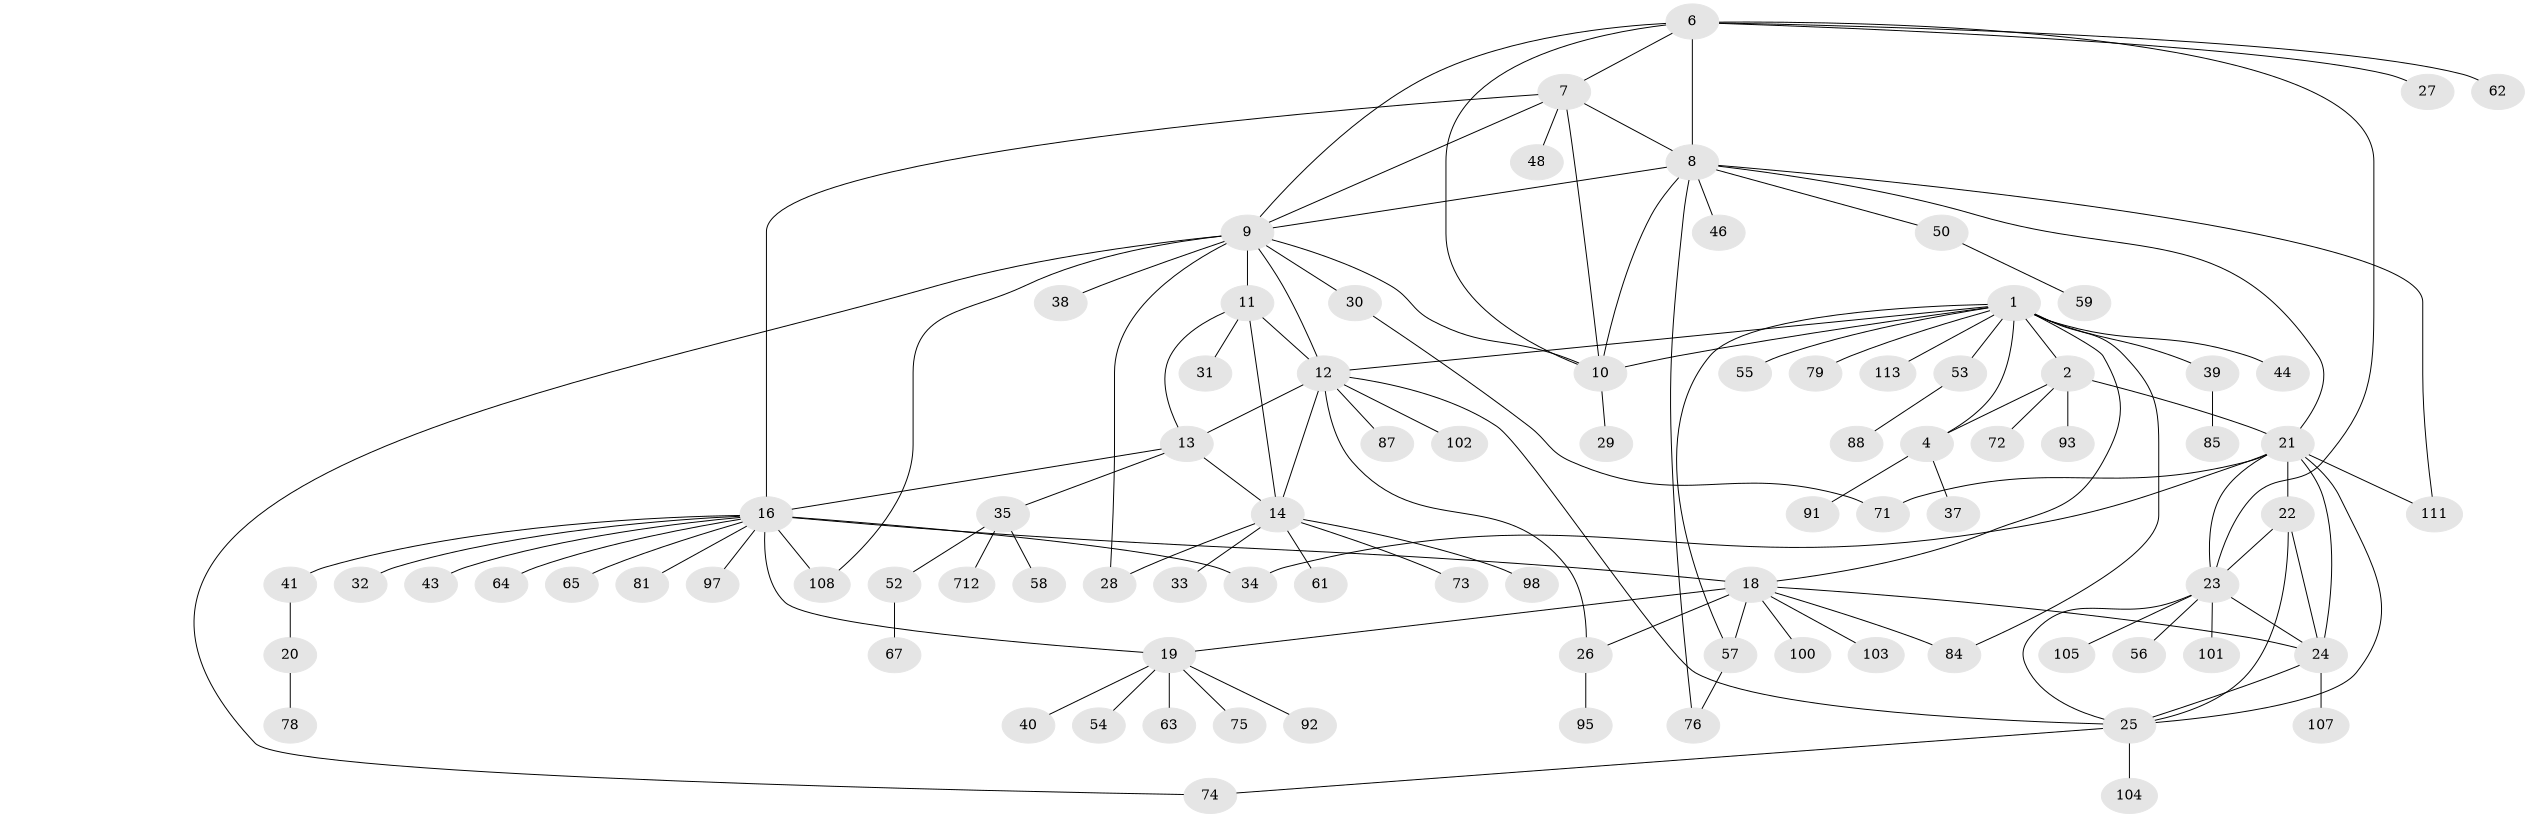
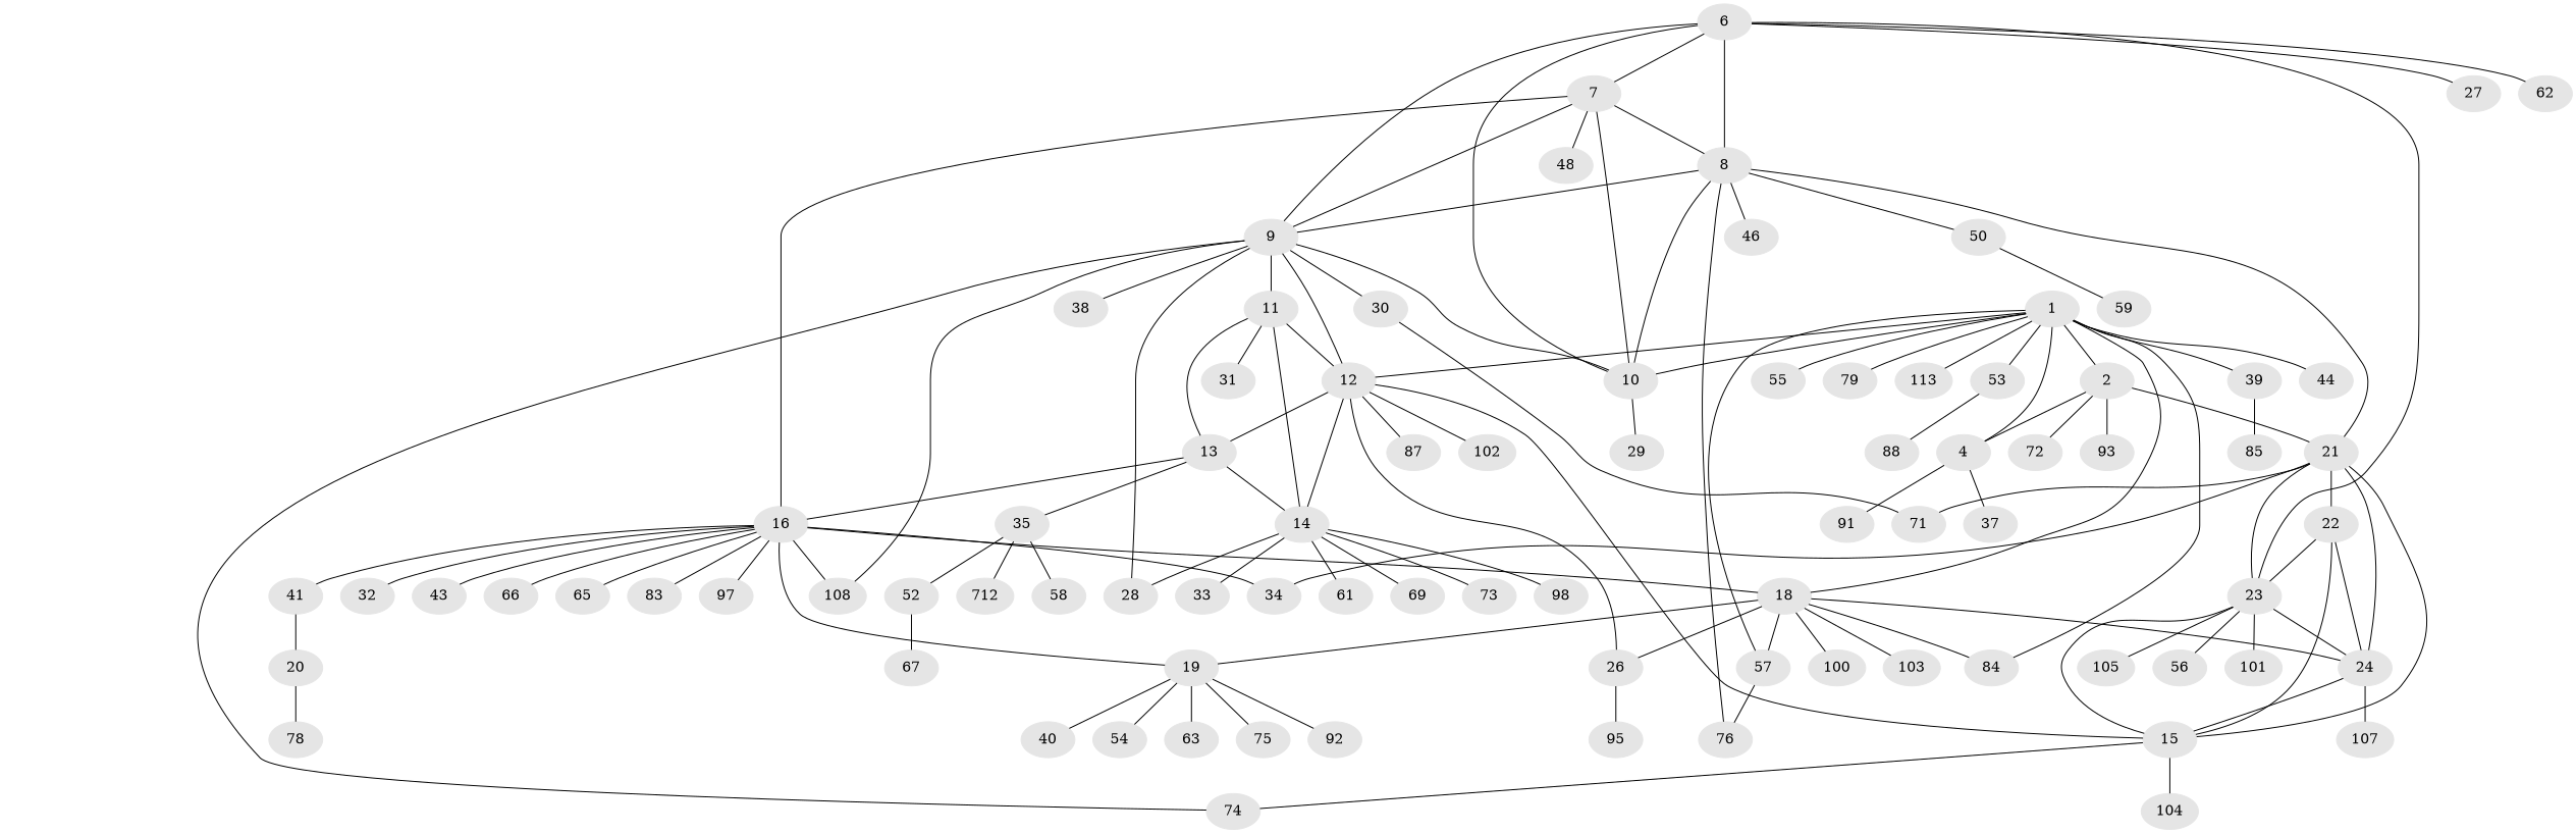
  graph {
    node [color=gray90 style=filled]
    1 [super="+3"]
    2
    4 [super="+5"]
    10 [super="+81"]
    12 [super="+45"]
    18 [super="+20"]
    39
    44
    53
    55
    57 [super="+66"]
    79
    84
    113
    21 [super="+114"]
    72 [super="+94"]
    93 [super="+96"]
    37
    91
    29
    13 [super="+106"]
    14 [super="+15"]
-   25 [super="+86"]
+   25 [super="+86" label=15]
    26
    87
    102 [super="+110"]
    19 [super="+42"]
    24 [super="+89"]
    100
    103
    85
    88
    76
    23 [super="+49"]
-   111
    34
    22
    71 [super="+82"]
    6 [super="+109"]
    7 [super="+68"]
    8 [super="+90"]
    9 [super="+77"]
    27
    62
    16 [super="+17"]
    48
    46 [super="+80"]
    50
    11 [super="+36"]
    28
    30 [super="+47"]
    38
    74
    108
    56
    101
    105
    32
    41
    43 [super="+51"]
-   64
+   64 [label=66]
    65
-   83 [label=81]
+   83
    97
    59 [super="+60"]
    31
    35
    33
    61
+   69
    73
    98
    104
    95
    52
    58
    n77 [label=712]
    40
    54
    63
    75
    92
    n83 [label=20]
    107
    67
    78
    1 -- 2 [weight=2]
    1 -- 4 [weight=4]
    1 -- 10
    1 -- 12
    1 -- 18
    1 -- 39
    1 -- 44
    1 -- 53
    1 -- 55
    1 -- 57
    1 -- 79
    1 -- 84
    1 -- 113
    2 -- 4 [weight=2]
    2 -- 21
    2 -- 72
    2 -- 93
    4 -- 37
    4 -- 91
    10 -- 29
    12 -- 13
    12 -- 14 [weight=2]
    12 -- 25
    12 -- 26
    12 -- 87
    12 -- 102
    18 -- 57
    18 -- 84
    18 -- 26
    18 -- 19 [weight=2]
    18 -- 24
    18 -- 100
    18 -- 103
    39 -- 85
    53 -- 88
    57 -- 76
    21 -- 25
    21 -- 24
    21 -- 23
-   21 -- 111
    21 -- 34
    21 -- 22
    21 -- 71
    13 -- 14 [weight=2]
    13 -- 16
    13 -- 35
    14 -- 28
    14 -- 33
    14 -- 61
+   14 -- 69
    14 -- 73
    14 -- 98
    25 -- 74
    25 -- 104
    26 -- 95
    19 -- 40
    19 -- 54
    19 -- 63
    19 -- 75
    19 -- 92
    24 -- 25
    24 -- 107
    23 -- 25
    23 -- 24
    23 -- 56
    23 -- 101
    23 -- 105
    22 -- 25
    22 -- 24
    22 -- 23
    6 -- 10
    6 -- 23
    6 -- 7
    6 -- 8
    6 -- 9
    6 -- 27
    6 -- 62
    7 -- 10
    7 -- 8
    7 -- 9
    7 -- 16
    7 -- 48
    8 -- 10
    8 -- 21
    8 -- 76
-   8 -- 111
    8 -- 9
    8 -- 46
    8 -- 50
    9 -- 10
    9 -- 12
    9 -- 11
    9 -- 28
    9 -- 30
    9 -- 38
    9 -- 74
    9 -- 108
    16 -- 18 [weight=4]
    16 -- 19 [weight=2]
    16 -- 34
    16 -- 108
    16 -- 32
    16 -- 41
    16 -- 43
    16 -- 64
    16 -- 65
    16 -- 83
    16 -- 97
    50 -- 59
    11 -- 12
    11 -- 13
    11 -- 14 [weight=2]
    11 -- 31
    30 -- 71
    41 -- n83
    35 -- 52
    35 -- 58
    35 -- n77
    52 -- 67
    n83 -- 78
  }
